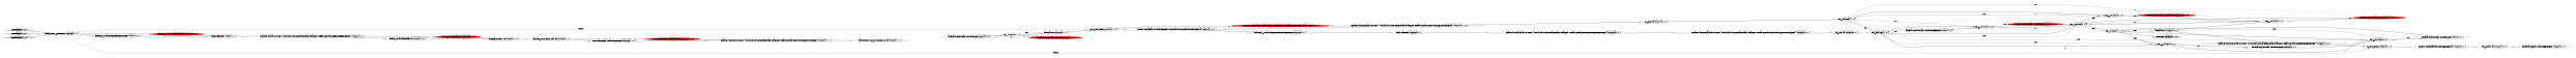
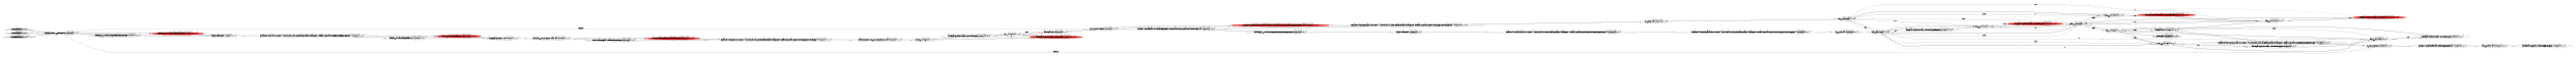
  digraph {
    rankdir=LR
    node [fillcolor=white shape=ellipse style=filled]
    edge [style=bold]
    n1 [label="template.send(\"direct:commit-all-branch\",new Processor(){@Override public void process(Exchange exchange){exchange.getIn().setHeader(GitConstants.GIT_COMMIT_MESSAGE,COMMIT_MESSAGE_ALL)}})@@@39@@@['0', '0', '1']"]
    n2 [label="logs = git.log().call()@@@45@@@['0', '0', '1']"]
    n3 [label="count = 0@@@46@@@['1', '0', '1']"]
    n4 [label="Repository repository = getTestRepository()@@@3@@@['1', '1', '1']"]
    n5 [fillcolor=red label="File fileToAdd = new File(gitLocalRepo,filenameToAdd)@@@4@@@['0', '1', '0']"]
    n6 [label="Git git = new Git(repository)@@@29@@@['1', '1', '1']"]
    n7 [label="git = new Git(repository)@@@59@@@['0', '0', '1']"]
    n8 [label="File fileToAdd = new File(GIT_LOCAL_REPO,FILENAME_TO_ADD)@@@4@@@['1', '0', '1']"]
    n9 [label="fileToAdd.createNewFile()@@@5@@@['1', '1', '1']"]
    n10 [label="git.checkout().setCreateBranch(true).setName(BRANCH_TEST).setUpstreamMode(SetupUpstreamMode.SET_UPSTREAM).call()@@@30@@@['1', '0', '1']"]
    n11 [fillcolor=red label="git.checkout().setCreateBranch(true).setName(branchTest).setUpstreamMode(SetupUpstreamMode.SET_UPSTREAM).call()@@@30@@@['0', '1', '0']"]
    n12 [label="git.checkout().setCreateBranch(false).setName(BRANCH_TEST).call()@@@60@@@['0', '0', '1']"]
    n13 [label="assertEquals(rev.getShortMessage(),COMMIT_MESSAGE)@@@25@@@['1', '0', '1']"]
    n14 [label="count++@@@26@@@['1', '1', '1']"]
    n15 [fillcolor=red label="assertEquals(rev.getShortMessage(),commitMessage)@@@25@@@['0', '1', '0']"]
    n16 [label="assertEquals(count,1)@@@28@@@['1', '1', '1']"]
    n17 [label="count = 0@@@38@@@['1', '1', '0']"]
    n18 [label="count == 1@@@41@@@['1', '0', '0']" shape=diamond]
    n19 [label="count++@@@42@@@['1', '1', '0']"]
    n20 [label="count == 1@@@41@@@['0', '1', '0']" shape=diamond]
    n21 [label="count == 0@@@40@@@['0', '1', '0']" shape=diamond]
    n22 [fillcolor=red label="assertEquals(rev.getShortMessage(),COMMIT_MESSAGE)@@@41@@@['1', '0', '0']"]
    n23 [label="count++@@@50@@@['1', '1', '1']"]
    n24 [fillcolor=red label="assertEquals(rev.getShortMessage(),commitMessage)@@@41@@@['0', '1', '0']"]
    n25 [label="assertEquals(rev.getShortMessage(),COMMIT_MESSAGE_BRANCH)@@@40@@@['1', '0', '0']"]
    n26 [fillcolor=red label="assertEquals(rev.getShortMessage(),commitMessageBranch)@@@40@@@['0', '1', '0']"]
    n27 [label="count == 0@@@48@@@['0', '0', '1']" shape=diamond]
    n28 [label="count == 1@@@49@@@['0', '0', '1']" shape=diamond]
    n29 [label="assertEquals(rev.getShortMessage(),COMMIT_MESSAGE_ALL)@@@48@@@['0', '0', '1']"]
    n30 [label="fileToAdd1.createNewFile()@@@32@@@['0', '0', '1']"]
    n31 [label="template.send(\"direct:add-on-branch\",new Processor(){@Override public void process(Exchange exchange){exchange.getIn().setHeader(GitConstants.GIT_FILE_NAME,FILENAME_BRANCH_TO_ADD)}})@@@33@@@['0', '0', '1']"]
    n32 [label="assertEquals(gitDir.exists(),true)@@@13@@@['1', '1', '1']"]
    n33 [label="Status status = new Git(repository).status().call()@@@14@@@['1', '1', '1']"]
    n34 [fillcolor=red label="assertTrue(status.getAdded().contains(filenameToAdd))@@@15@@@['0', '1', '0']"]
    n35 [label="assertTrue(status.getAdded().contains(FILENAME_TO_ADD))@@@15@@@['1', '0', '1']"]
    n36 [label="template.send(\"direct:commit\",new Processor(){@Override public void process(Exchange exchange){exchange.getIn().setHeader(GitConstants.GIT_COMMIT_MESSAGE,COMMIT_MESSAGE)}})@@@16@@@['1', '1', '1']"]
    n37 [label="Iterable<RevCommit> logs = new Git(repository).log().call()@@@22@@@['1', '1', '1']"]
+   n38 [label="int count = 0@@@23@@@['1', '1', '1']"]
    n39 [label="template.send(\"direct:add\",new Processor(){@Override public void process(Exchange exchange){exchange.getIn().setHeader(GitConstants.GIT_FILE_NAME,FILENAME_TO_ADD)}})@@@6@@@['1', '1', '1']"]
    n40 [label="status = git.status().call()@@@61@@@['0', '0', '1']"]
    n41 [label="assertFalse(status.getAdded().contains(FILENAME_TO_ADD))@@@62@@@['0', '0', '1']"]
    n42 [label="template.send(\"direct:commit-branch\",new Processor(){@Override public void process(Exchange exchange){exchange.getIn().setHeader(GitConstants.GIT_COMMIT_MESSAGE,commitMessageBranch)}})@@@31@@@['1', '1', '0']"]
    n43 [label="File fileToAdd1 = new File(GIT_LOCAL_REPO,FILENAME_BRANCH_TO_ADD)@@@31@@@['0', '0', '1']"]
    n44 [fillcolor=red label="File gitDir = new File(gitLocalRepo,\".git\")@@@12@@@['0', '1', '0']"]
    n45 [label="File gitDir = new File(GIT_LOCAL_REPO,\".git\")@@@12@@@['1', '0', '1']"]
    n46 [fillcolor=lightgray label="repository.close()@@@45@@@['1', '1', '0']"]
    n47 [label="assertEquals(count,2)@@@52@@@['0', '0', '1']"]
    n48 [label="logs = git.log().call()@@@37@@@['1', '1', '0']"]
    n49 [fillcolor=lightgray label="commitBranchTest['0', '1', '0']" shape=diamond]
    n50 [fillcolor=lightgray label="commitBranchTest['1', '0', '0']" shape=diamond]
    n51 [label="assertEquals(rev.getShortMessage(),COMMIT_MESSAGE)@@@49@@@['0', '0', '1']"]
    n52 [label="template.send(\"direct:remove-on-branch\",new Processor(){@Override public void process(Exchange exchange){exchange.getIn().setHeader(GitConstants.GIT_FILE_NAME,FILENAME_TO_ADD)}})@@@53@@@['0', '0', '1']"]
    n53 [fillcolor=lightgray label="removeFileBranchTest['0', '0', '1']" shape=diamond]
    n1 -> n2
    n2 -> n3 [style=solid]
    n3 -> n18
    n3 -> n25 [label=true style=dotted]
    n3 -> n25
    n3 -> n26 [label=0 style=dashed]
    n3 -> n27 [label=count style=solid]
    n3 -> n27
-   n3 -> n28 [label=count style=solid]
+   n3 -> n28 [label=true style=solid]
    n3 -> n29 [label=0 style=dashed]
    n4 -> n5
    n4 -> n6 [label=repository style=solid]
    n4 -> n7 [label=repository style=solid]
    n4 -> n8
    n5 -> n9
    n6 -> n10
    n6 -> n11
    n7 -> n12
    n8 -> n5 [label=0 style=dashed]
    n8 -> n9
    n9 -> n39
    n10 -> n11 [label=0 style=dashed]
    n10 -> n42
    n10 -> n43
    n11 -> n42
    n12 -> n40
    n13 -> n14
    n13 -> n15 [label=0 style=dashed]
    n14 -> n13
    n14 -> n15
    n14 -> n16
    n14 -> n16 [label=count style=solid]
    n15 -> n14
    n16 -> n6
    n17 -> n3
    n17 -> n3 [label=count style=solid]
    n17 -> n18 [label=count style=solid]
+   n17 -> n19 [label=count style=solid]
    n17 -> n20 [label=count style=solid]
    n17 -> n21 [label=count style=solid]
    n17 -> n21
    n18 -> n19
    n18 -> n22
    n18 -> n22 [label=true style=dotted]
    n19 -> n3
    n19 -> n3 [label=count style=solid]
    n19 -> n18 [label=count style=solid]
    n19 -> n20 [label=count style=solid]
    n19 -> n21
    n19 -> n21 [label=count style=solid]
    n19 -> n23 [label=count style=solid]
    n19 -> n23
    n20 -> n19
    n20 -> n24 [label=true style=dotted]
    n20 -> n24
    n21 -> n26 [label=true style=dotted]
    n21 -> n26
    n22 -> n19
    n22 -> n24 [label=0 style=dashed]
    n23 -> n27 [label=count style=solid]
    n23 -> n27
    n23 -> n46
    n23 -> n47
    n23 -> n47 [label=count style=solid]
    n24 -> n19
    n25 -> n18
    n26 -> n20
    n27 -> n28
    n27 -> n29 [label=true style=dotted]
    n27 -> n29
    n28 -> n23
    n28 -> n51 [label=true style=dotted]
    n28 -> n51
    n29 -> n28
    n30 -> n31
    n31 -> n1
    n32 -> n33
    n33 -> n34
    n33 -> n35
    n34 -> n36
    n35 -> n34 [label=0 style=dashed]
    n35 -> n36
    n36 -> n37
+   n37 -> n38
+   n38 -> n13
+   n38 -> n15
    n39 -> n44
    n39 -> n45
    n40 -> n41
    n42 -> n48
    n43 -> n30
    n44 -> n32
    n45 -> n32
    n45 -> n44 [label=0 style=dashed]
    n47 -> n20
    n47 -> n28 [label=count style=solid]
    n47 -> n52
    n48 -> n17
    n49 -> n4
    n50 -> n4
    n51 -> n23
    n52 -> n7
    n53 -> n4
  }
